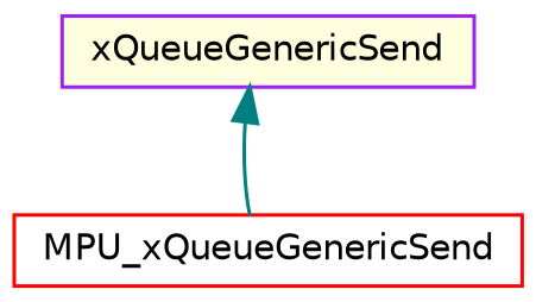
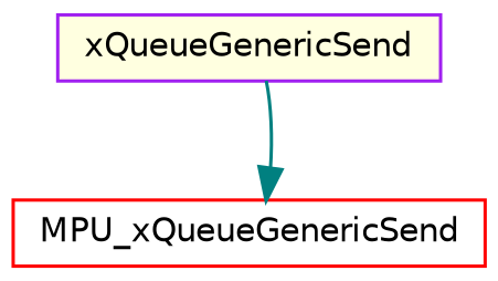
  digraph {
    rankdir=TB
    node [fontname=Helvetica fontsize=10 shape=record style=filled]
    n1 [color=purple fillcolor=lightyellow fontcolor=black height=0.2 label=xQueueGenericSend width=0.4]
    n2 [color=red fillcolor=white height=0.2 label=MPU_xQueueGenericSend width=0.4]
-   n1 -> n2 [color=teal dir=back fontname=Helvetica fontsize=10 labelfontname=Helvetica labelfontsize=10 style=solid]
+   n2 -> n1 [color=teal dir=back fontname=Helvetica fontsize=10 labelfontname=Helvetica labelfontsize=10 style=solid]
  }
